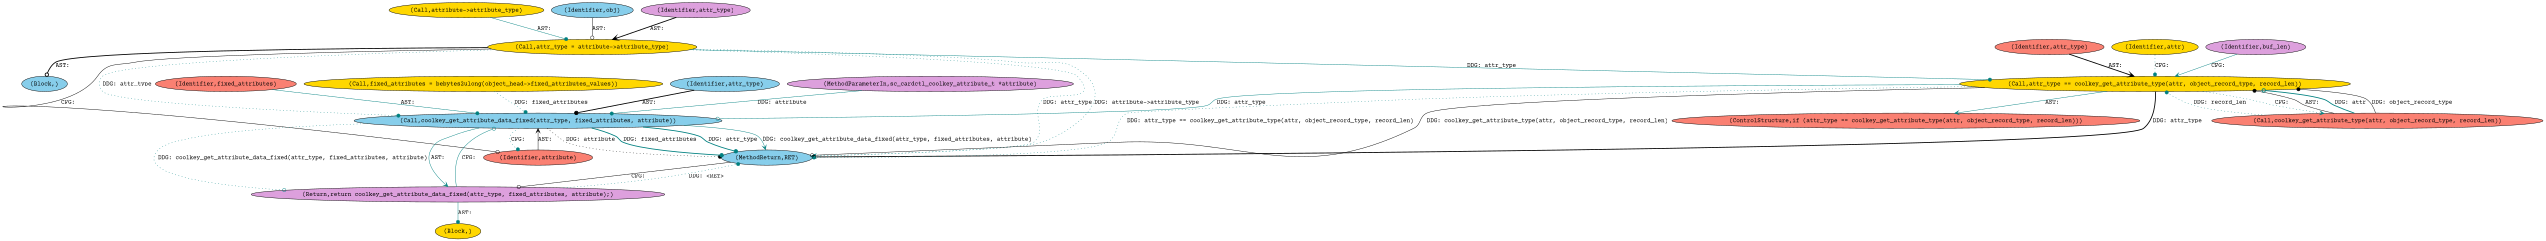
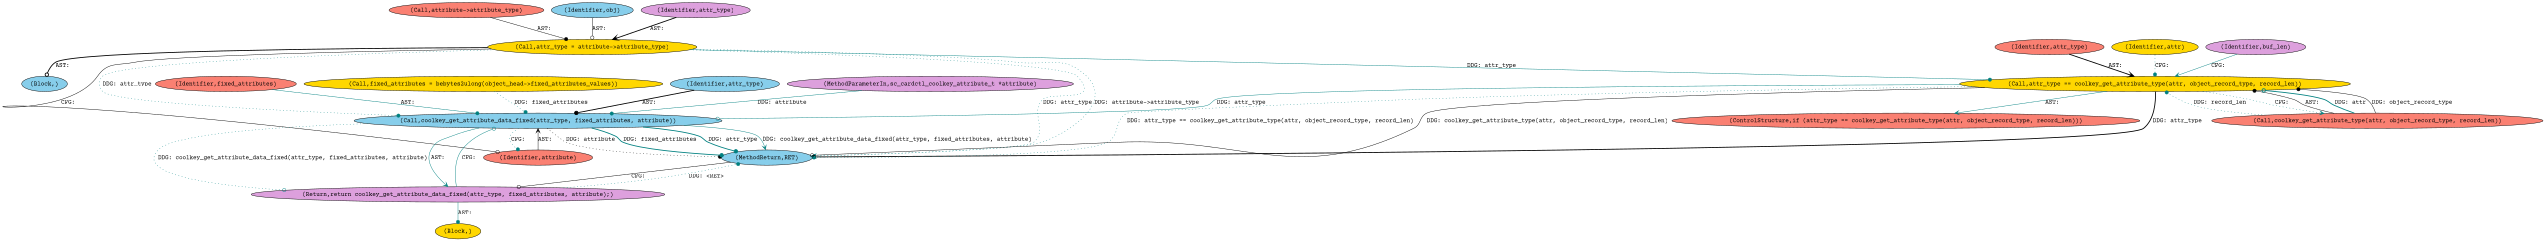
  digraph {
    fontname="Courier Prime"
    node [fillcolor=gold fontname="Courier Prime" style=filled]
    edge [arrowhead=dot color=teal fontname="Courier Prime" style=solid]
    n1 [label="(Call,attr_type = attribute->attribute_type)"]
    n2 [label="(Call,attr_type == coolkey_get_attribute_type(attr, object_record_type, record_len))"]
    n3 [fillcolor=skyblue label="(Call,coolkey_get_attribute_data_fixed(attr_type, fixed_attributes, attribute))"]
    n4 [fillcolor=skyblue label="(MethodReturn,RET)"]
    n5 [fillcolor=skyblue label="(Block,)"]
    n6 [fillcolor=salmon label="(Identifier,attribute)"]
    n7 [fillcolor=salmon label="(Call,coolkey_get_attribute_type(attr, object_record_type, record_len))"]
    n8 [fillcolor=salmon label="(ControlStructure,if (attr_type == coolkey_get_attribute_type(attr, object_record_type, record_len)))"]
    n9 [fillcolor=plum label="(Return,return coolkey_get_attribute_data_fixed(attr_type, fixed_attributes, attribute);)"]
-   n10 [label="(Call,attribute->attribute_type)"]
+   n10 [fillcolor=salmon label="(Call,attribute->attribute_type)"]
    n11 [label="(Block,)"]
    n12 [fillcolor=salmon label="(Identifier,attr_type)"]
    n13 [fillcolor=plum label="(MethodParameterIn,sc_cardctl_coolkey_attribute_t *attribute)"]
    n14 [fillcolor=salmon label="(Identifier,fixed_attributes)"]
    n15 [label="(Call,fixed_attributes = bebytes2ulong(object_head->fixed_attributes_values))"]
    n16 [label="(Identifier,attr)"]
    n17 [fillcolor=plum label="(Identifier,buf_len)"]
    n18 [fillcolor=skyblue label="(Identifier,attr_type)"]
    n19 [fillcolor=skyblue label="(Identifier,obj)"]
    n20 [fillcolor=plum label="(Identifier,attr_type)"]
    n1 -> n2 [label="DDG: attr_type"]
    n1 -> n3 [label="DDG: attr_type" style=dotted]
    n1 -> n4 [arrowhead=vee label="DDG: attr_type" style=dotted]
    n1 -> n4 [arrowhead=vee label="DDG: attribute->attribute_type" style=dotted]
    n1 -> n5 [arrowhead=odot color=black label="AST: " style=bold]
    n1 -> n6 [arrowhead=odot color=black label="CFG: "]
    n2 -> n3 [arrowhead=odot label="DDG: attr_type"]
    n2 -> n4 [color=black label="DDG: attr_type" style=bold]
    n2 -> n4 [label="DDG: attr_type == coolkey_get_attribute_type(attr, object_record_type, record_len)" style=dotted]
    n2 -> n4 [arrowhead=odot color=black label="DDG: coolkey_get_attribute_type(attr, object_record_type, record_len)"]
    n2 -> n7 [arrowhead=vee label="CFG: " style=dotted]
    n2 -> n8 [arrowhead=vee label="AST: "]
    n3 -> n4 [label="DDG: attr_type" style=bold]
    n3 -> n4 [arrowhead=vee label="DDG: coolkey_get_attribute_data_fixed(attr_type, fixed_attributes, attribute)"]
    n3 -> n4 [color=black label="DDG: attribute" style=dotted]
    n3 -> n4 [label="DDG: fixed_attributes" style=bold]
    n3 -> n6 [label="CFG: " style=dotted]
    n3 -> n9 [arrowhead=vee label="AST: "]
    n3 -> n9 [arrowhead=odot label="DDG: coolkey_get_attribute_data_fixed(attr_type, fixed_attributes, attribute)" style=dotted]
    n4 -> n9 [arrowhead=odot color=black label="CFG: "]
    n6 -> n3 [arrowhead=vee color=black label="AST: "]
    n7 -> n2 [color=black label="AST: "]
    n7 -> n2 [arrowhead=odot label="DDG: attr" style=bold]
    n7 -> n2 [color=black label="DDG: object_record_type"]
    n7 -> n2 [label="DDG: record_len" style=dotted]
    n9 -> n3 [arrowhead=odot label="CFG: "]
    n9 -> n4 [label="DDG: <RET>" style=dotted]
    n9 -> n11 [label="AST: "]
-   n10 -> n1 [label="AST: "]
+   n10 -> n1 [color=black label="AST: "]
    n12 -> n2 [arrowhead=vee color=black label="AST: " style=bold]
    n13 -> n3 [label="DDG: attribute"]
    n14 -> n3 [label="AST: "]
    n15 -> n3 [label="DDG: fixed_attributes" style=dotted]
    n16 -> n2 [label="CFG: " style=dotted]
    n17 -> n2 [arrowhead=vee label="CFG: "]
    n18 -> n3 [color=black label="AST: " style=bold]
    n19 -> n1 [arrowhead=odot color=black label="AST: "]
    n20 -> n1 [arrowhead=vee color=black label="AST: " style=bold]
  }
